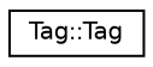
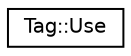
  digraph {
    rankdir=LR
-   n1 [color=black fillcolor=white fontname=Helvetica fontsize=10 height=0.2 label="Tag::Tag" shape=record style=filled width=0.4]
+   n1 [color=black fillcolor=white fontname=Helvetica fontsize=10 height=0.2 label="Tag::Use" shape=record style=filled width=0.4]
  }
